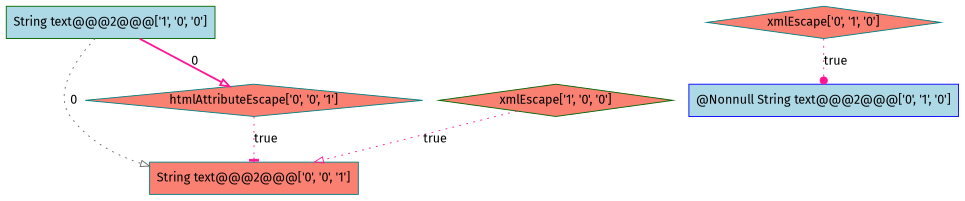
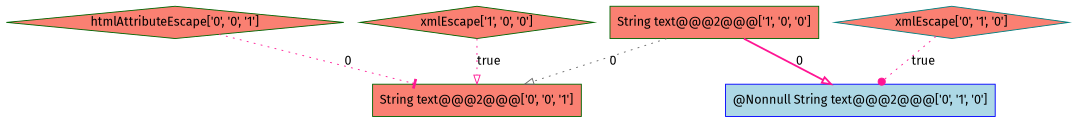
  digraph {
    fontname="Fira Sans"
    node [color=darkgreen fillcolor=salmon fontname="Fira Sans" shape=box style=filled]
    edge [arrowhead=onormal color=deeppink fontname="Fira Sans" style=dotted]
-   n1 [color=teal label="String text@@@2@@@['0', '0', '1']"]
+   n1 [label="String text@@@2@@@['0', '0', '1']"]
    n2 [color=blue fillcolor=lightblue label="@Nonnull String text@@@2@@@['0', '1', '0']"]
-   n3 [color=teal label="htmlAttributeEscape['0', '0', '1']" shape=diamond]
+   n3 [label="htmlAttributeEscape['0', '0', '1']" shape=diamond]
    n4 [color=teal label="xmlEscape['0', '1', '0']" shape=diamond]
-   n5 [fillcolor=lightblue label="String text@@@2@@@['1', '0', '0']"]
+   n5 [label="String text@@@2@@@['1', '0', '0']"]
    n6 [label="xmlEscape['1', '0', '0']" shape=diamond]
-   n3 -> n1 [arrowhead=tee label=true]
+   n3 -> n1 [arrowhead=tee label=0]
    n4 -> n2 [arrowhead=dot label=true]
    n5 -> n1 [color=gray40 label=0]
-   n5 -> n3 [label=0 style=bold]
+   n5 -> n2 [label=0 style=bold]
    n6 -> n1 [label=true]
  }
